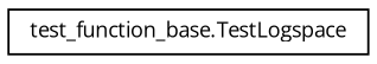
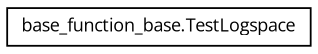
  digraph {
    rankdir=LR
    fontname="Open Sans"
-   n1 [color=black fillcolor=white fontname="Open Sans" fontsize=10 height=0.2 label="test_function_base.TestLogspace" shape=record style=filled width=0.4]
+   n1 [color=black fillcolor=white fontname="Open Sans" fontsize=10 height=0.2 label="base_function_base.TestLogspace" shape=record style=filled width=0.4]
  }
